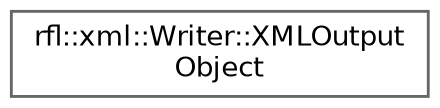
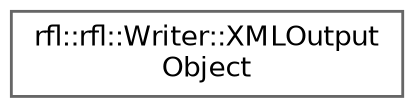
  digraph {
    rankdir=LR
-   n1 [color=grey40 fillcolor=white fontname=Helvetica fontsize=10 height=0.2 label="rfl::xml::Writer::XMLOutput\lObject" shape=box style=filled width=0.4]
+   n1 [color=grey40 fillcolor=white fontname=Helvetica fontsize=10 height=0.2 label="rfl::rfl::Writer::XMLOutput\lObject" shape=box style=filled width=0.4]
  }
